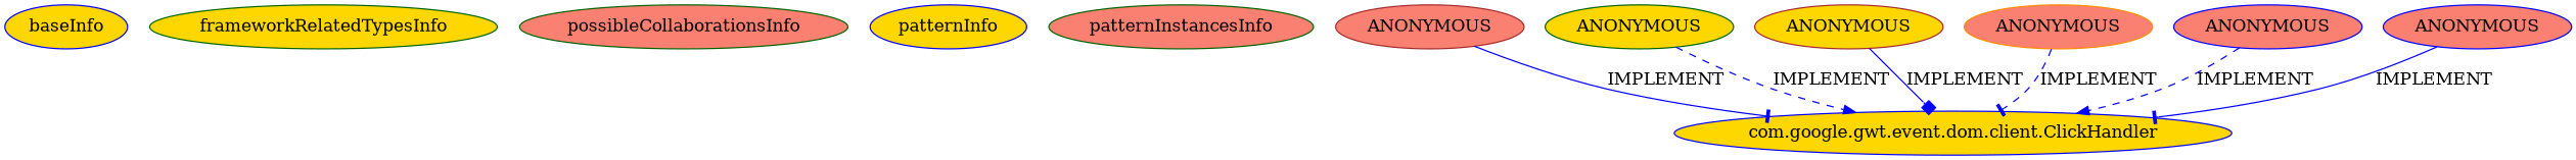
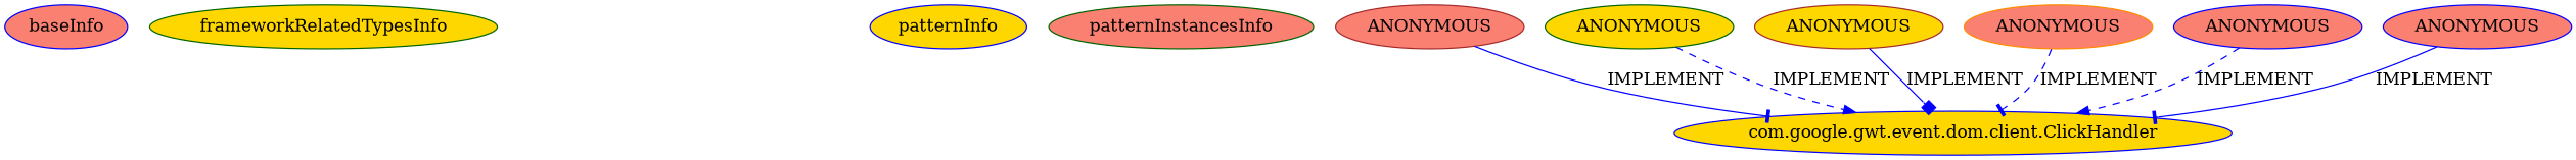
  digraph {
    node [color=blue fillcolor=gold style=filled isFrameworkType=false vertexType=REFERENCE_ANONYMOUS_DECLARATION]
    edge [arrowhead=tee color=blue style=solid]
-   baseInfo [category=pattern graphId=28 isAnonymous=false possibleRelation=false isFrameworkType="" vertexType=""]
+   baseInfo [category=pattern fillcolor=salmon graphId=28 isAnonymous=false possibleRelation=false isFrameworkType="" vertexType=""]
    frameworkRelatedTypesInfo [color=darkgreen isFrameworkType="" vertexType=""]
-   possibleCollaborationsInfo [color=darkgreen fillcolor=salmon isFrameworkType="" vertexType=""]
    patternInfo [frequency=4.0 patternRootClient=null isFrameworkType="" vertexType=""]
    patternInstancesInfo [0="lauflabs-gwt-garmin-api~/lauflabs-gwt-garmin-api/gwt-garmin-api-master/gwt-garmin-showcase/src/main/java/com/garmin/gwt/communicator/testing/client/Showcase.java~Showcase~3605" 1="akjava-GWT-Hangouts~/akjava-GWT-Hangouts/GWT-Hangouts-master/apps/easyoverlay/src/com/akjava/gwt/hangout/easyoverlay/client/EasyOverlay.java~EasyOverlay~492" 2="bobvash-Resolution-Tracker~/bobvash-Resolution-Tracker/Resolution-Tracker-master/ResolutionTracker/src/com/bobvash/resolutiontracker/client/ResolutionDayWidget.java~ResolutionDayWidget~867" 3="luxferrari-AlgebrApp~/luxferrari-AlgebrApp/AlgebrApp-master/AlgebrApp/src/org/luxferrari/algebrapp/client/AlgebrApp.java~AlgebrApp~3667" color=darkgreen fillcolor=salmon isFrameworkType="" vertexType=""]
    n6 [label="com.google.gwt.event.dom.client.ClickHandler" vertexType=FRAMEWORK_INTERFACE_TYPE]
    n7 [color=brown fillcolor=salmon label=ANONYMOUS]
    n8 [color=darkgreen label=ANONYMOUS]
    n9 [color=brown label=ANONYMOUS]
    n10 [color=darkorange fillcolor=salmon label=ANONYMOUS]
    n11 [fillcolor=salmon label=ANONYMOUS]
    n12 [fillcolor=salmon label=ANONYMOUS]
    n7 -> n6 [label=IMPLEMENT]
    n8 -> n6 [arrowhead=normal label=IMPLEMENT style=dashed]
    n9 -> n6 [arrowhead=box label=IMPLEMENT]
    n10 -> n6 [label=IMPLEMENT style=dashed]
    n11 -> n6 [arrowhead=normal label=IMPLEMENT style=dashed]
    n12 -> n6 [label=IMPLEMENT]
  }
